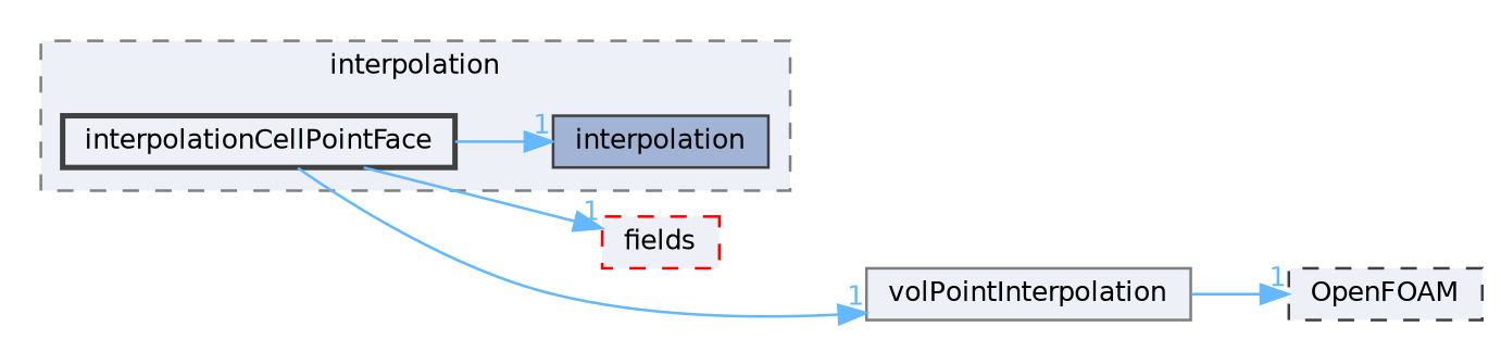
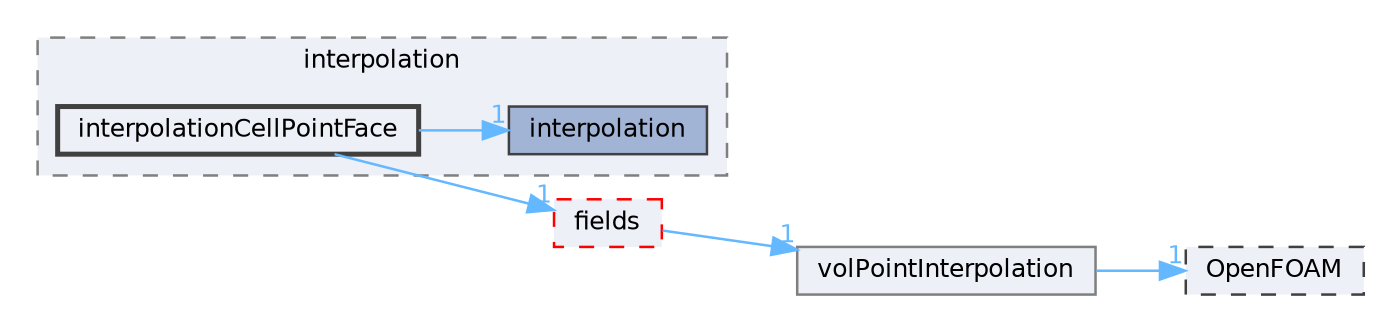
  digraph {
    compound=true
    rankdir=LR
    node [color=grey25 fillcolor="#edf0f7" fontname=Helvetica fontsize=10 shape=box style=filled]
    edge [color=steelblue1 fontcolor=steelblue1 fontname=Helvetica fontsize=10 headlabel=1 labeldistance=1.5 labelfontname=Helvetica labelfontsize=10]
    n1 [fillcolor="#a2b4d6" height=0.2 label=interpolation width=0.4]
    n2 [height=0.2 label=interpolationCellPointFace style="filled,bold" width=0.4]
    n3 [color=red height=0.2 label=fields style="filled,dashed" width=0.4]
    n4 [color=grey50 height=0.2 label=volPointInterpolation width=0.4]
    n5 [height=0.2 label=OpenFOAM style="filled,dashed" width=0.4]
    subgraph cluster_1 {
      bgcolor="#edf0f7"
      fontname=Helvetica
      fontsize=10
      label=interpolation
      pencolor=grey50
      style="filled,dashed"
      n1
      n2
    }
    n2 -> n1
    n2 -> n3
-   n2 -> n4
+   n3 -> n4
    n4 -> n5
  }
